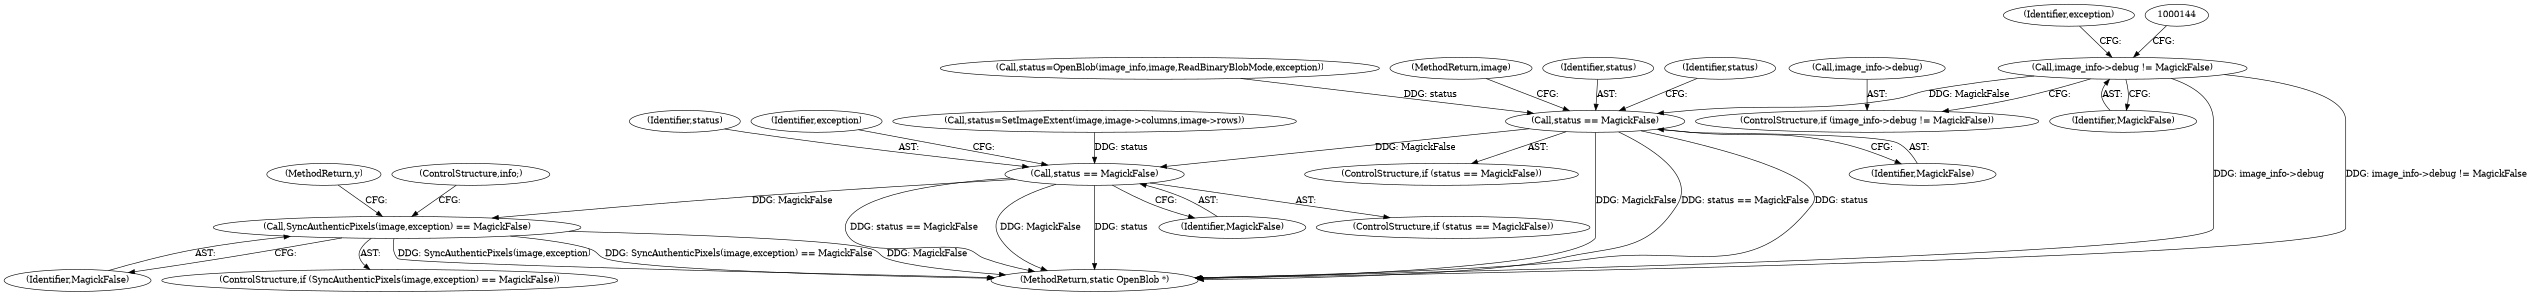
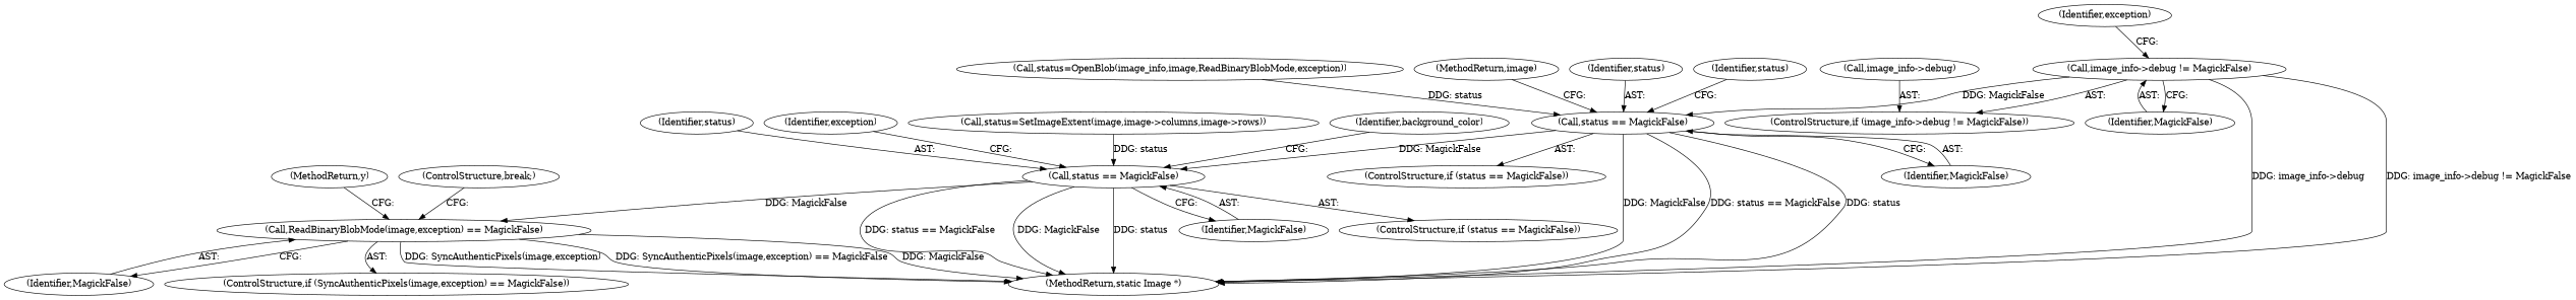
  digraph {
    n1 [label="(Call,image_info->debug != MagickFalse)"]
    n2 [label="(Call,status == MagickFalse)"]
-   n3 [label="(MethodReturn,static OpenBlob *)"]
+   n3 [label="(MethodReturn,static Image *)"]
    n4 [label="(Identifier,MagickFalse)"]
    n5 [label="(ControlStructure,if (image_info->debug != MagickFalse))"]
    n6 [label="(Call,status == MagickFalse)"]
    n7 [label="(Identifier,MagickFalse)"]
    n8 [label="(ControlStructure,if (status == MagickFalse))"]
-   n9 [label="(Call,SyncAuthenticPixels(image,exception) == MagickFalse)"]
+   n9 [label="(Call,ReadBinaryBlobMode(image,exception) == MagickFalse)"]
    n10 [label="(Identifier,MagickFalse)"]
    n11 [label="(ControlStructure,if (status == MagickFalse))"]
    n12 [label="(ControlStructure,if (SyncAuthenticPixels(image,exception) == MagickFalse))"]
    n13 [label="(Identifier,MagickFalse)"]
    n14 [label="(MethodReturn,y)"]
    n15 [label="(Identifier,status)"]
    n16 [label="(Call,status=OpenBlob(image_info,image,ReadBinaryBlobMode,exception))"]
    n17 [label="(MethodReturn,image)"]
    n18 [label="(Identifier,exception)"]
    n19 [label="(Identifier,status)"]
    n20 [label="(Identifier,status)"]
-   n21 [label="(ControlStructure,info;)"]
+   n21 [label="(ControlStructure,break;)"]
    n22 [label="(Call,status=SetImageExtent(image,image->columns,image->rows))"]
+   n23 [label="(Identifier,background_color)"]
    n24 [label="(Identifier,exception)"]
    n25 [label="(Call,image_info->debug)"]
-   1000144
    n1 -> n2 [label="DDG: MagickFalse"]
    n1 -> n3 [label="DDG: image_info->debug"]
    n1 -> n3 [label="DDG: image_info->debug != MagickFalse"]
    n1 -> n4 [label="CFG: "]
-   n1 -> n5 [label="CFG: "]
+   n1 -> n5 [label="AST: "]
    n2 -> n3 [label="DDG: MagickFalse"]
    n2 -> n3 [label="DDG: status == MagickFalse"]
    n2 -> n3 [label="DDG: status"]
    n2 -> n6 [label="DDG: MagickFalse"]
    n2 -> n7 [label="CFG: "]
    n2 -> n8 [label="AST: "]
    n4 -> n1 [label="AST: "]
    n6 -> n3 [label="DDG: status == MagickFalse"]
    n6 -> n3 [label="DDG: MagickFalse"]
    n6 -> n3 [label="DDG: status"]
    n6 -> n9 [label="DDG: MagickFalse"]
    n6 -> n10 [label="CFG: "]
    n6 -> n11 [label="AST: "]
    n7 -> n2 [label="AST: "]
    n9 -> n3 [label="DDG: SyncAuthenticPixels(image,exception)"]
    n9 -> n3 [label="DDG: SyncAuthenticPixels(image,exception) == MagickFalse"]
    n9 -> n3 [label="DDG: MagickFalse"]
    n9 -> n12 [label="AST: "]
    n9 -> n13 [label="CFG: "]
    n10 -> n6 [label="AST: "]
    n13 -> n9 [label="AST: "]
    n14 -> n9 [label="CFG: "]
    n15 -> n6 [label="AST: "]
    n16 -> n2 [label="DDG: status"]
    n17 -> n2 [label="CFG: "]
    n18 -> n6 [label="CFG: "]
    n19 -> n2 [label="AST: "]
    n20 -> n2 [label="CFG: "]
    n21 -> n9 [label="CFG: "]
    n22 -> n6 [label="DDG: status"]
+   n23 -> n6 [label="CFG: "]
    n24 -> n1 [label="CFG: "]
    n25 -> n5 [label="AST: "]
-   1000144 -> n1 [label="CFG: "]
  }
